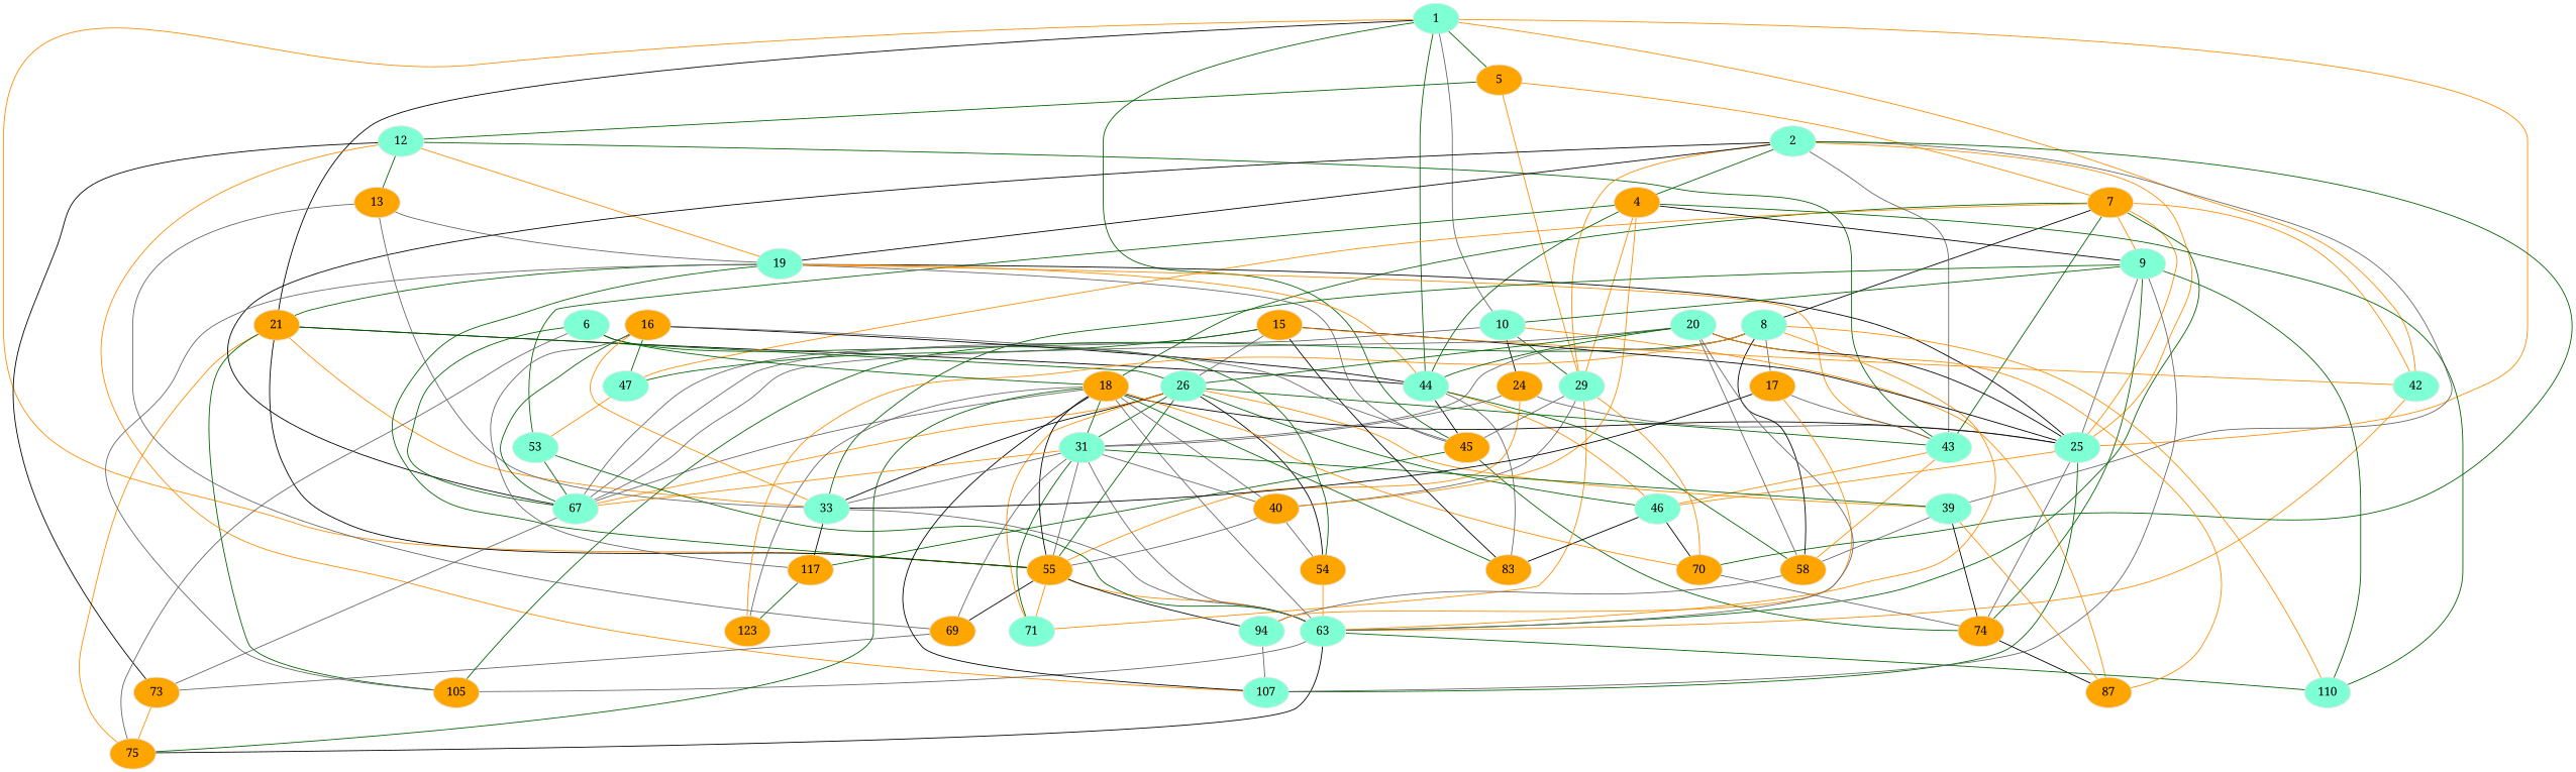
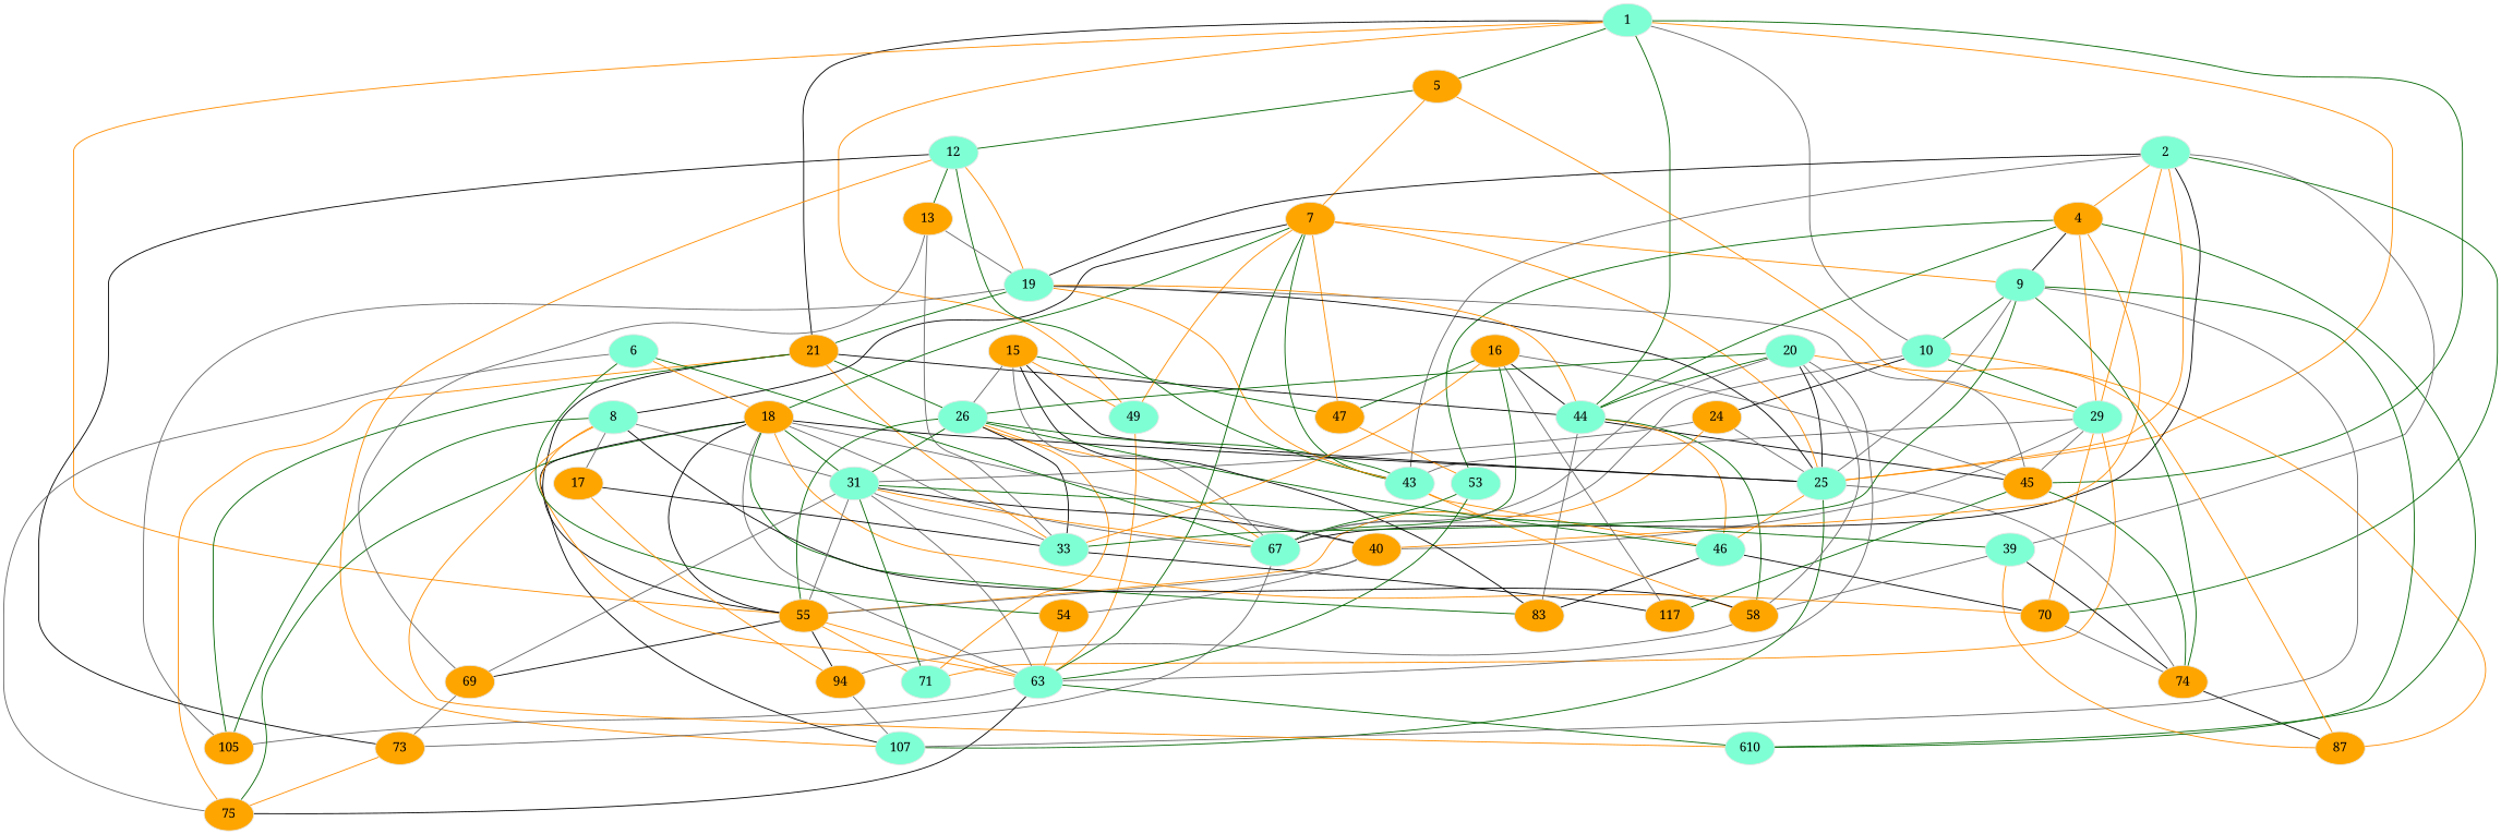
  graph {
    fontname="Noto Serif"
    node [color=gray90 fillcolor=aquamarine fontname="Noto Serif" style=filled]
    edge [color=darkgreen fontname="Noto Serif"]
    1 [super="+30"]
    5 [fillcolor=orange]
    10 [super="+77"]
    21 [fillcolor=orange super="+96+97"]
    25 [super="+37+50"]
-   42
+   42 [label=49]
    44 [super="+132+122+60"]
    45 [fillcolor=orange super="+113+88"]
    55 [fillcolor=orange super="+130+68+93"]
    29 [super="+38"]
    7 [fillcolor=orange super="+14+81+11"]
    12 [super="+92"]
    67 [super="+119+131+98"]
    24 [fillcolor=orange]
    87 [fillcolor=orange]
    75 [fillcolor=orange super="+101"]
    105 [fillcolor=orange]
    33 [super="+52"]
    26 [super="+27+49"]
    74 [fillcolor=orange super="+127"]
    107 [super="+108"]
    46 [super="+89"]
    63 [super="+76+78+82"]
    58 [fillcolor=orange super="+124"]
    83 [fillcolor=orange]
    117 [fillcolor=orange]
    69 [fillcolor=orange]
-   94
+   94 [fillcolor=orange]
    71
    2 [super="+23+3"]
    4 [fillcolor=orange super="+95+106"]
    19 [super="+36+64+100"]
    39 [super="+51"]
    43 [super="+65+57"]
    70 [fillcolor=orange super="+91"]
    9 [super="+109+66"]
    40 [fillcolor=orange super="+90"]
    53
-   110
+   110 [label=610]
    73 [fillcolor=orange]
    54 [fillcolor=orange]
    18 [fillcolor=orange super="+34"]
    8 [super="+41+116"]
-   47
+   47 [fillcolor=orange]
    13 [fillcolor=orange]
    31 [super="+104+48"]
-   123 [fillcolor=orange]
    6
    17 [fillcolor=orange]
    15 [fillcolor=orange super="+32"]
    16 [fillcolor=orange super="+99+22"]
    20 [super="+125+59"]
    1 -- 5
    1 -- 10 [color=gray40]
    1 -- 21 [color=black]
    1 -- 25 [color=darkorange]
    1 -- 42 [color=darkorange]
    1 -- 44
    1 -- 45
    1 -- 55 [color=darkorange]
    5 -- 29 [color=darkorange]
    5 -- 7 [color=darkorange]
    5 -- 12
    10 -- 29
    10 -- 67 [color=gray40]
    10 -- 24 [color=black]
    10 -- 87 [color=darkorange]
    21 -- 44 [color=black weight=2]
    21 -- 55 [color=black]
    21 -- 75 [color=darkorange weight=2]
    21 -- 105
    21 -- 33 [color=darkorange]
    21 -- 26
    25 -- 74 [color=gray40]
    25 -- 107
    25 -- 46 [color=darkorange]
    42 -- 63 [color=darkorange]
    44 -- 45 [color=black weight=2]
    44 -- 46 [color=darkorange]
    44 -- 58
    44 -- 83 [color=gray40]
    45 -- 74
    45 -- 117
    55 -- 63 [color=darkorange]
    55 -- 69 [color=black]
    55 -- 94 [color=black]
    55 -- 71 [color=darkorange]
    29 -- 45 [color=gray40]
    29 -- 71 [color=darkorange]
    29 -- 70 [color=darkorange]
    29 -- 40 [color=gray40]
    7 -- 25 [color=darkorange weight=2]
    7 -- 42 [color=darkorange]
    7 -- 63
    7 -- 43
    7 -- 9 [color=darkorange]
    7 -- 18
    7 -- 8 [color=black]
    7 -- 47 [color=darkorange]
    12 -- 107 [color=darkorange]
    12 -- 19 [color=darkorange]
    12 -- 43
    12 -- 73 [color=black]
    12 -- 13
    67 -- 73 [color=gray40]
    24 -- 25 [color=gray40]
    24 -- 55 [color=darkorange]
    24 -- 31 [color=gray40]
-   33 -- 63 [color=gray40]
    33 -- 117 [color=black]
    26 -- 55
    26 -- 67 [color=darkorange]
    26 -- 33 [color=black]
    26 -- 46
    26 -- 71 [color=darkorange]
-   26 -- 39 [color=darkorange]
    26 -- 43
-   26 -- 54 [color=black]
    26 -- 31
    74 -- 87 [color=black]
    46 -- 83 [color=black]
    46 -- 70 [color=black]
    63 -- 75 [color=black]
    63 -- 105 [color=gray40]
    63 -- 110
    58 -- 94 [color=gray40]
-   117 -- 123
    69 -- 73 [color=gray40]
    94 -- 107 [color=gray40]
    2 -- 25 [color=darkorange]
    2 -- 29 [color=darkorange]
    2 -- 67 [color=black]
-   2 -- 4
+   2 -- 4 [color=darkorange]
    2 -- 19 [color=black]
    2 -- 39 [color=gray40]
    2 -- 43 [color=gray40]
    2 -- 70
    4 -- 44
    4 -- 29 [color=darkorange weight=2]
    4 -- 9 [color=black]
    4 -- 40 [color=darkorange]
    4 -- 53
    4 -- 110
    19 -- 21
    19 -- 25 [color=black]
    19 -- 44 [color=darkorange]
    19 -- 45 [color=gray40]
-   19 -- 55
    19 -- 105 [color=gray40]
    19 -- 43 [color=darkorange]
    39 -- 87 [color=darkorange]
    39 -- 74 [color=black]
    39 -- 58 [color=gray40]
    43 -- 46 [color=darkorange]
    43 -- 58 [color=darkorange]
    70 -- 74 [color=gray40]
    9 -- 10
    9 -- 25 [color=gray40 weight=2]
    9 -- 33
    9 -- 74
    9 -- 107 [color=gray40 weight=2]
    9 -- 110
    40 -- 55 [color=gray40]
    40 -- 54 [color=gray40]
    53 -- 67
    53 -- 63
    73 -- 75 [color=darkorange]
    54 -- 63 [color=darkorange]
    18 -- 25 [color=black]
    18 -- 55 [color=black]
    18 -- 67 [color=gray40]
    18 -- 75
    18 -- 107 [color=black]
    18 -- 63 [color=gray40]
    18 -- 83
    18 -- 70 [color=darkorange weight=2]
    18 -- 40 [color=gray40]
    18 -- 31
-   18 -- 123 [color=gray40]
    8 -- 105
    8 -- 63 [color=darkorange]
    8 -- 58 [color=black]
    8 -- 110 [color=darkorange]
    8 -- 31 [color=gray40]
-   8 -- 123 [color=darkorange]
    8 -- 17 [color=gray40]
    47 -- 53 [color=darkorange]
    13 -- 33 [color=gray40]
    13 -- 69 [color=gray40]
    13 -- 19 [color=gray40]
    31 -- 55 [color=gray40]
    31 -- 67 [color=darkorange]
    31 -- 33 [color=gray40]
    31 -- 63 [color=gray40]
    31 -- 69 [color=gray40]
    31 -- 71
    31 -- 39
-   31 -- 40 [color=gray40]
+   31 -- 40 [color=black]
    6 -- 67
    6 -- 75 [color=gray40]
    6 -- 54
-   6 -- 18
+   6 -- 18 [color=darkorange]
    17 -- 33 [color=black]
    17 -- 94 [color=darkorange]
-   17 -- 43 [color=gray40]
+   29 -- 43 [color=gray40]
    15 -- 25 [color=black]
    15 -- 42 [color=darkorange]
    15 -- 67 [color=gray40]
    15 -- 26 [color=gray40]
    15 -- 83 [color=black]
    15 -- 47
    16 -- 44 [color=black]
    16 -- 45 [color=gray40]
    16 -- 67 [weight=2]
    16 -- 33 [color=darkorange]
    16 -- 117 [color=gray40]
    16 -- 47
    20 -- 25 [color=black]
    20 -- 44
    20 -- 67 [color=gray40]
    20 -- 87 [color=darkorange]
    20 -- 26
    20 -- 63 [color=gray40]
    20 -- 58 [color=gray40]
  }
